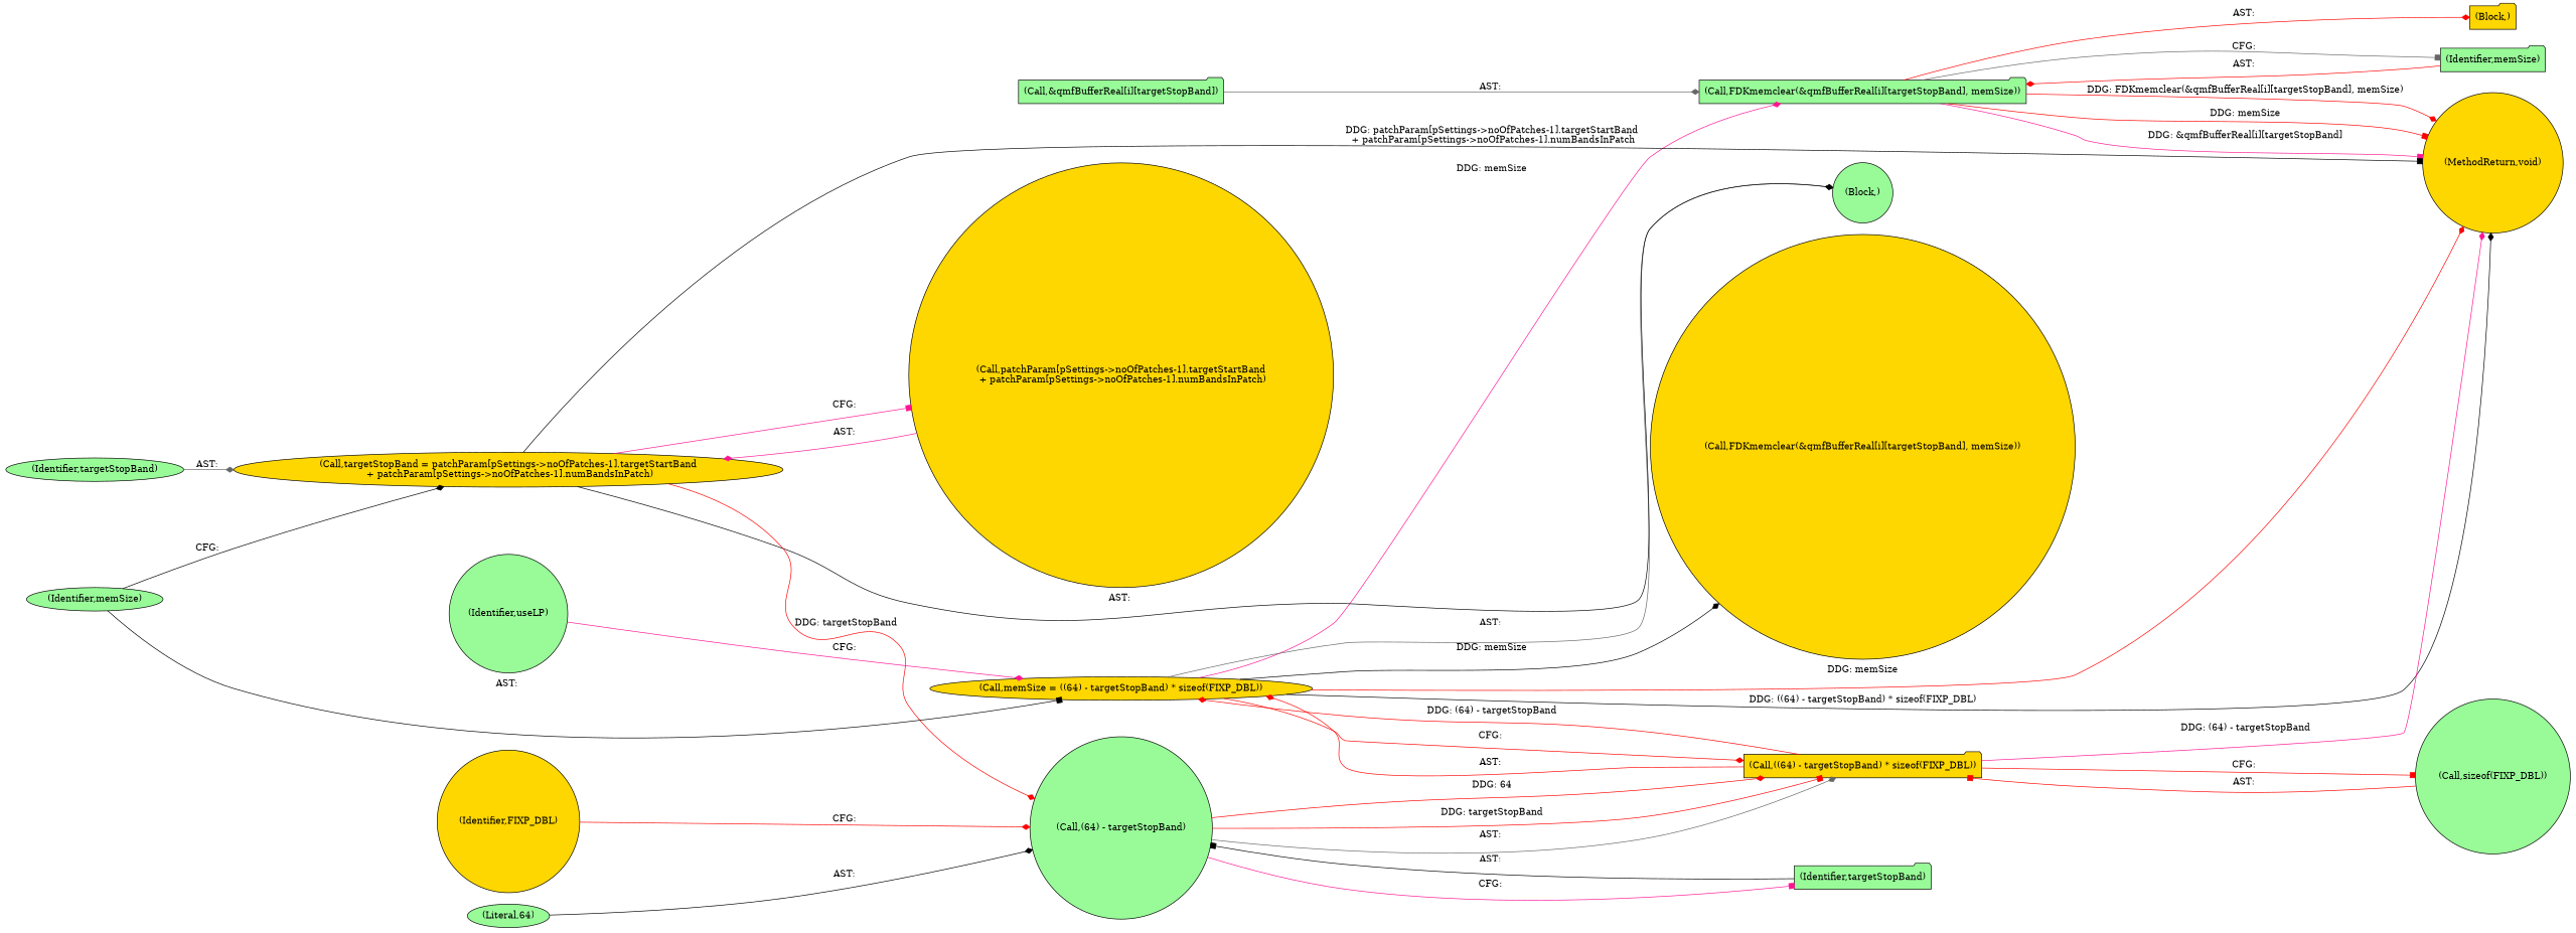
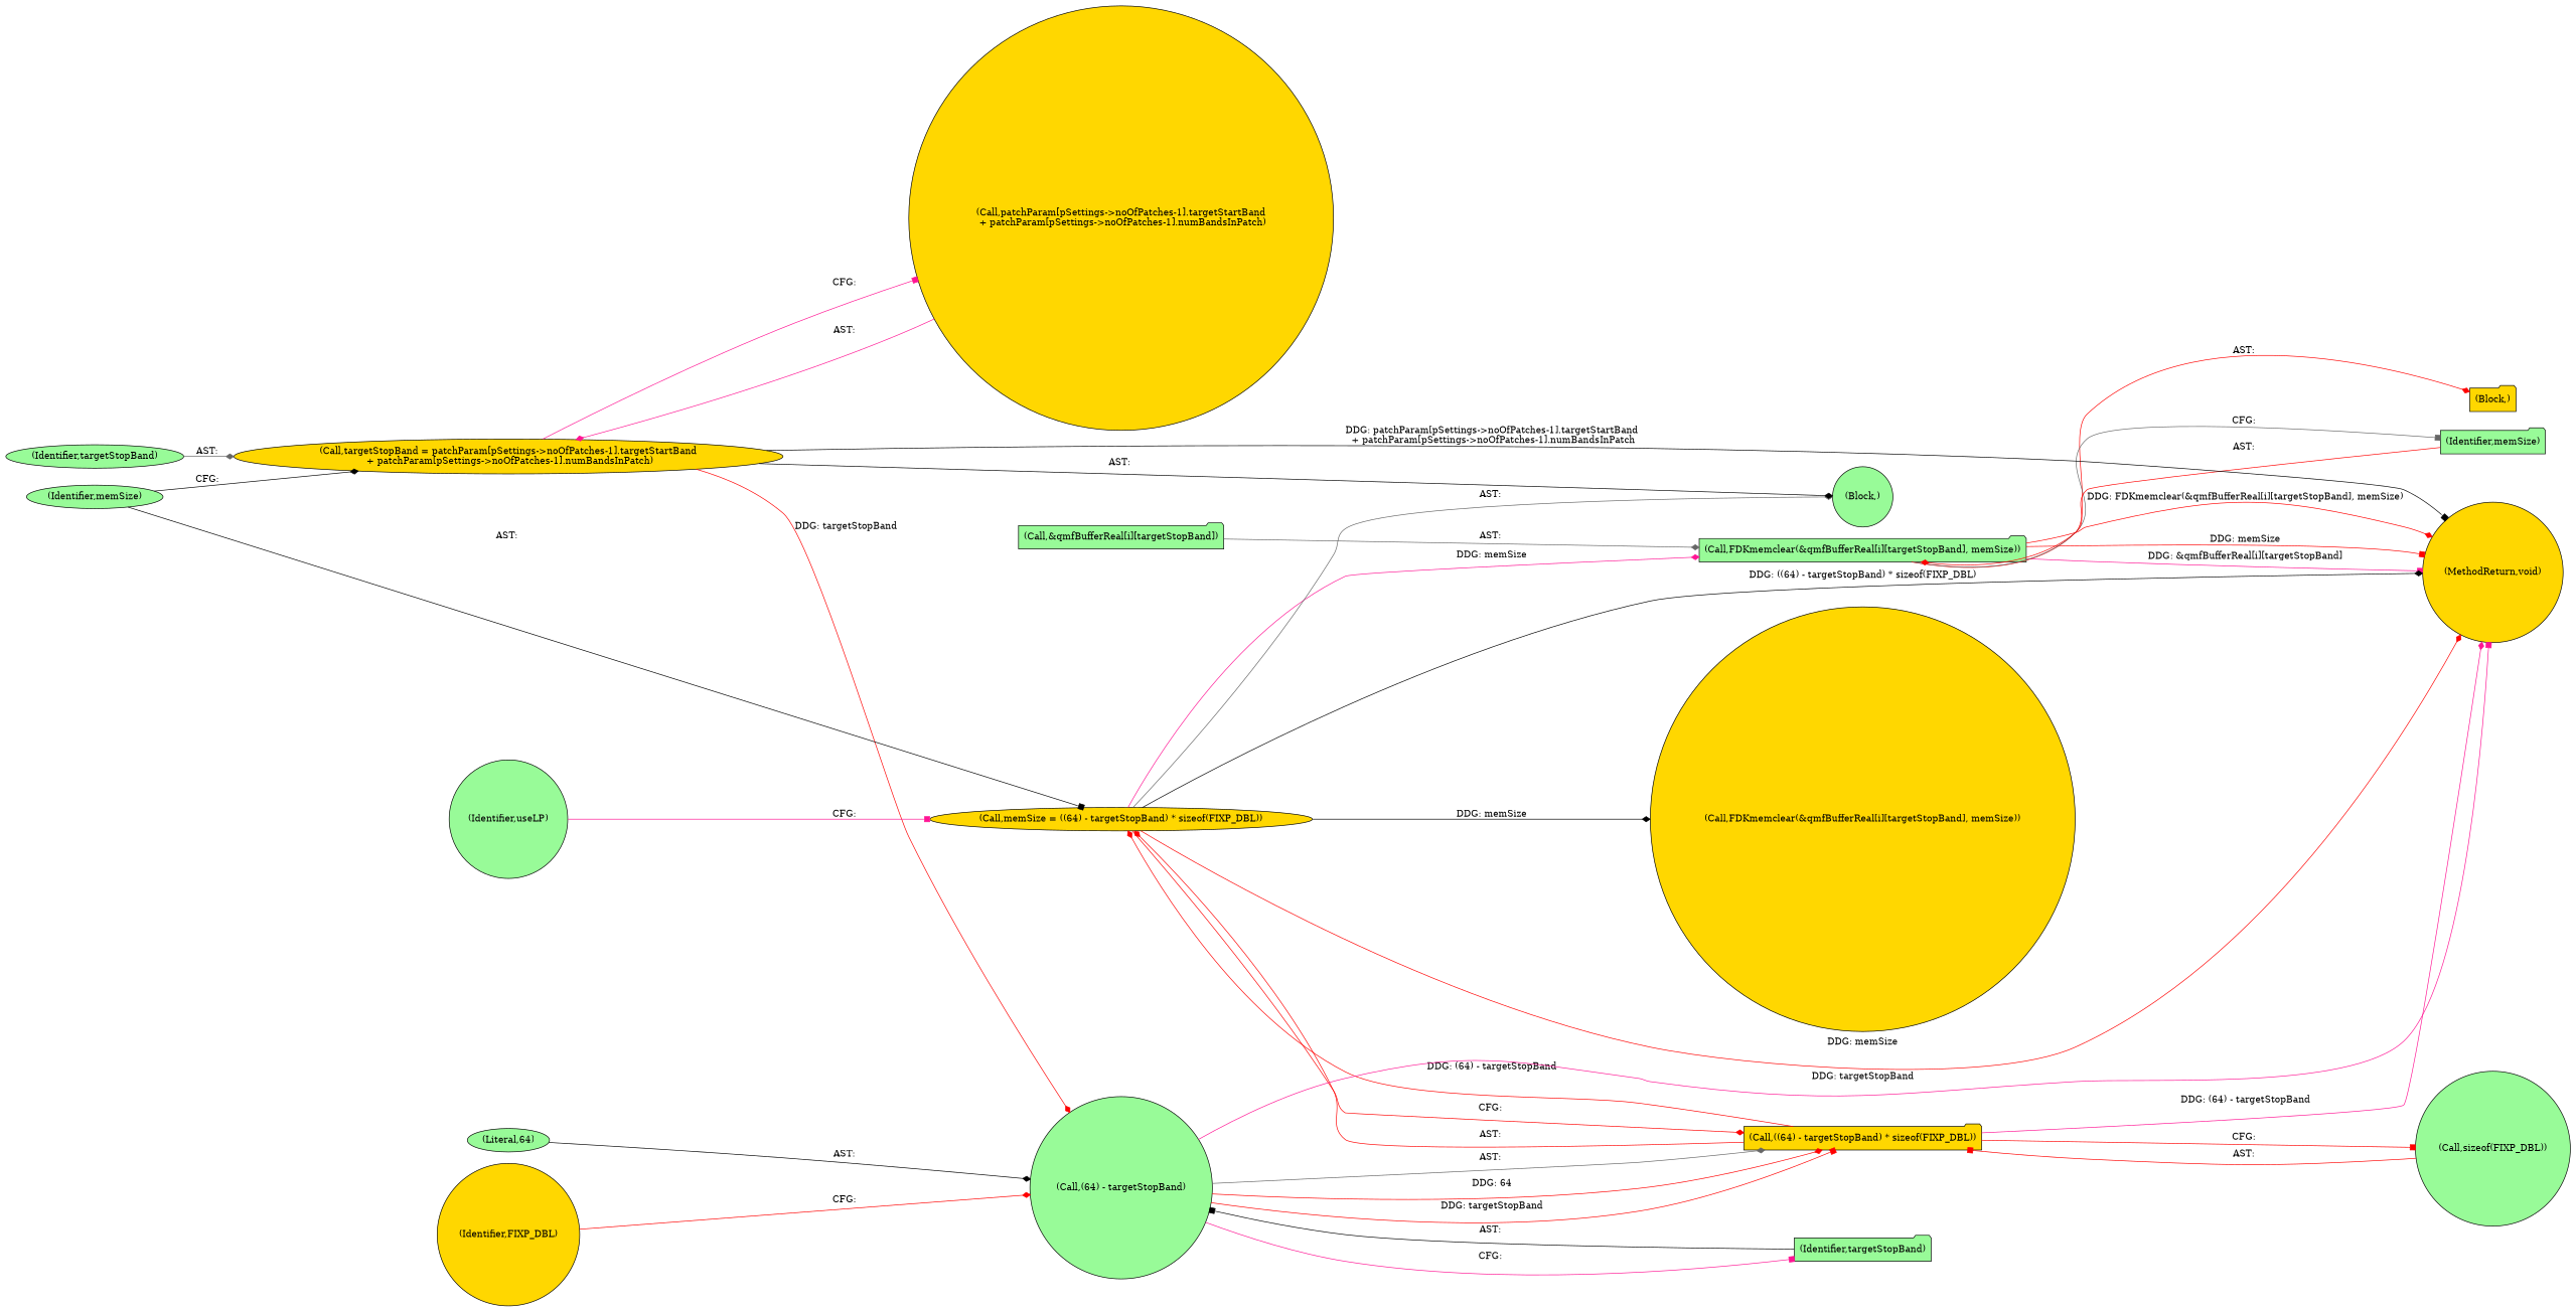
  digraph {
    rankdir=LR
    node [fillcolor=palegreen shape=circle style=filled]
    edge [arrowhead=diamond color=red]
    n1 [label="(Call,FDKmemclear(&qmfBufferReal[i][targetStopBand], memSize))" shape=folder]
    n2 [fillcolor=gold label="(MethodReturn,void)"]
    n3 [fillcolor=gold label="(Block,)" shape=folder]
    n4 [label="(Identifier,memSize)" shape=folder]
    n5 [fillcolor=gold label="(Call,memSize = ((64) - targetStopBand) * sizeof(FIXP_DBL))" shape=ellipse]
    n6 [fillcolor=gold label="(Call,((64) - targetStopBand) * sizeof(FIXP_DBL))" shape=folder]
    n7 [label="(Block,)"]
    n8 [fillcolor=gold label="(Call,FDKmemclear(&qmfBufferReal[i][targetStopBand], memSize))"]
    n9 [label="(Call,sizeof(FIXP_DBL))"]
    n10 [label="(Call,(64) - targetStopBand)"]
    n11 [label="(Identifier,targetStopBand)" shape=folder]
    n12 [fillcolor=gold label="(Call,targetStopBand = patchParam[pSettings->noOfPatches-1].targetStartBand\n + patchParam[pSettings->noOfPatches-1].numBandsInPatch)" shape=ellipse]
    n13 [fillcolor=gold label="(Call,patchParam[pSettings->noOfPatches-1].targetStartBand\n + patchParam[pSettings->noOfPatches-1].numBandsInPatch)"]
    n14 [label="(Identifier,useLP)"]
    n15 [fillcolor=gold label="(Identifier,FIXP_DBL)"]
    n16 [label="(Literal,64)" shape=ellipse]
    n17 [label="(Identifier,targetStopBand)" shape=ellipse]
    n18 [label="(Identifier,memSize)" shape=ellipse]
    n19 [label="(Call,&qmfBufferReal[i][targetStopBand])" shape=folder]
    n1 -> n2 [arrowhead=box color=deeppink label="DDG: &qmfBufferReal[i][targetStopBand]"]
    n1 -> n2 [label="DDG: FDKmemclear(&qmfBufferReal[i][targetStopBand], memSize)"]
    n1 -> n2 [arrowhead=box label="DDG: memSize"]
    n1 -> n3 [label="AST: "]
    n1 -> n4 [arrowhead=box color=gray40 label="CFG: "]
    n4 -> n1 [label="AST: "]
    n5 -> n1 [color=deeppink label="DDG: memSize"]
    n5 -> n2 [color=black label="DDG: ((64) - targetStopBand) * sizeof(FIXP_DBL)"]
    n5 -> n2 [label="DDG: memSize"]
    n5 -> n6 [label="CFG: "]
    n5 -> n7 [color=gray40 label="AST: "]
    n5 -> n8 [color=black label="DDG: memSize"]
    n6 -> n2 [color=deeppink label="DDG: (64) - targetStopBand"]
    n6 -> n5 [label="AST: "]
    n6 -> n5 [label="DDG: (64) - targetStopBand"]
    n6 -> n9 [arrowhead=box label="CFG: "]
    n9 -> n6 [arrowhead=box label="AST: "]
+   n10 -> n2 [arrowhead=box color=deeppink label="DDG: targetStopBand"]
    n10 -> n6 [color=gray40 label="AST: "]
    n10 -> n6 [label="DDG: 64"]
    n10 -> n6 [arrowhead=box label="DDG: targetStopBand"]
    n10 -> n11 [arrowhead=box color=deeppink label="CFG: "]
    n11 -> n10 [arrowhead=box color=black label="AST: "]
    n12 -> n2 [arrowhead=box color=black label="DDG: patchParam[pSettings->noOfPatches-1].targetStartBand\n + patchParam[pSettings->noOfPatches-1].numBandsInPatch"]
    n12 -> n7 [color=black label="AST: "]
    n12 -> n10 [label="DDG: targetStopBand"]
    n12 -> n13 [arrowhead=box color=deeppink label="CFG: "]
    n13 -> n12 [color=deeppink label="AST: "]
-   n14 -> n5 [color=deeppink label="CFG: "]
+   n14 -> n5 [arrowhead=box color=deeppink label="CFG: "]
    n15 -> n10 [label="CFG: "]
    n16 -> n10 [color=black label="AST: "]
    n17 -> n12 [color=gray40 label="AST: "]
    n18 -> n5 [arrowhead=box color=black label="AST: "]
    n18 -> n12 [color=black label="CFG: "]
    n19 -> n1 [color=gray40 label="AST: "]
  }
